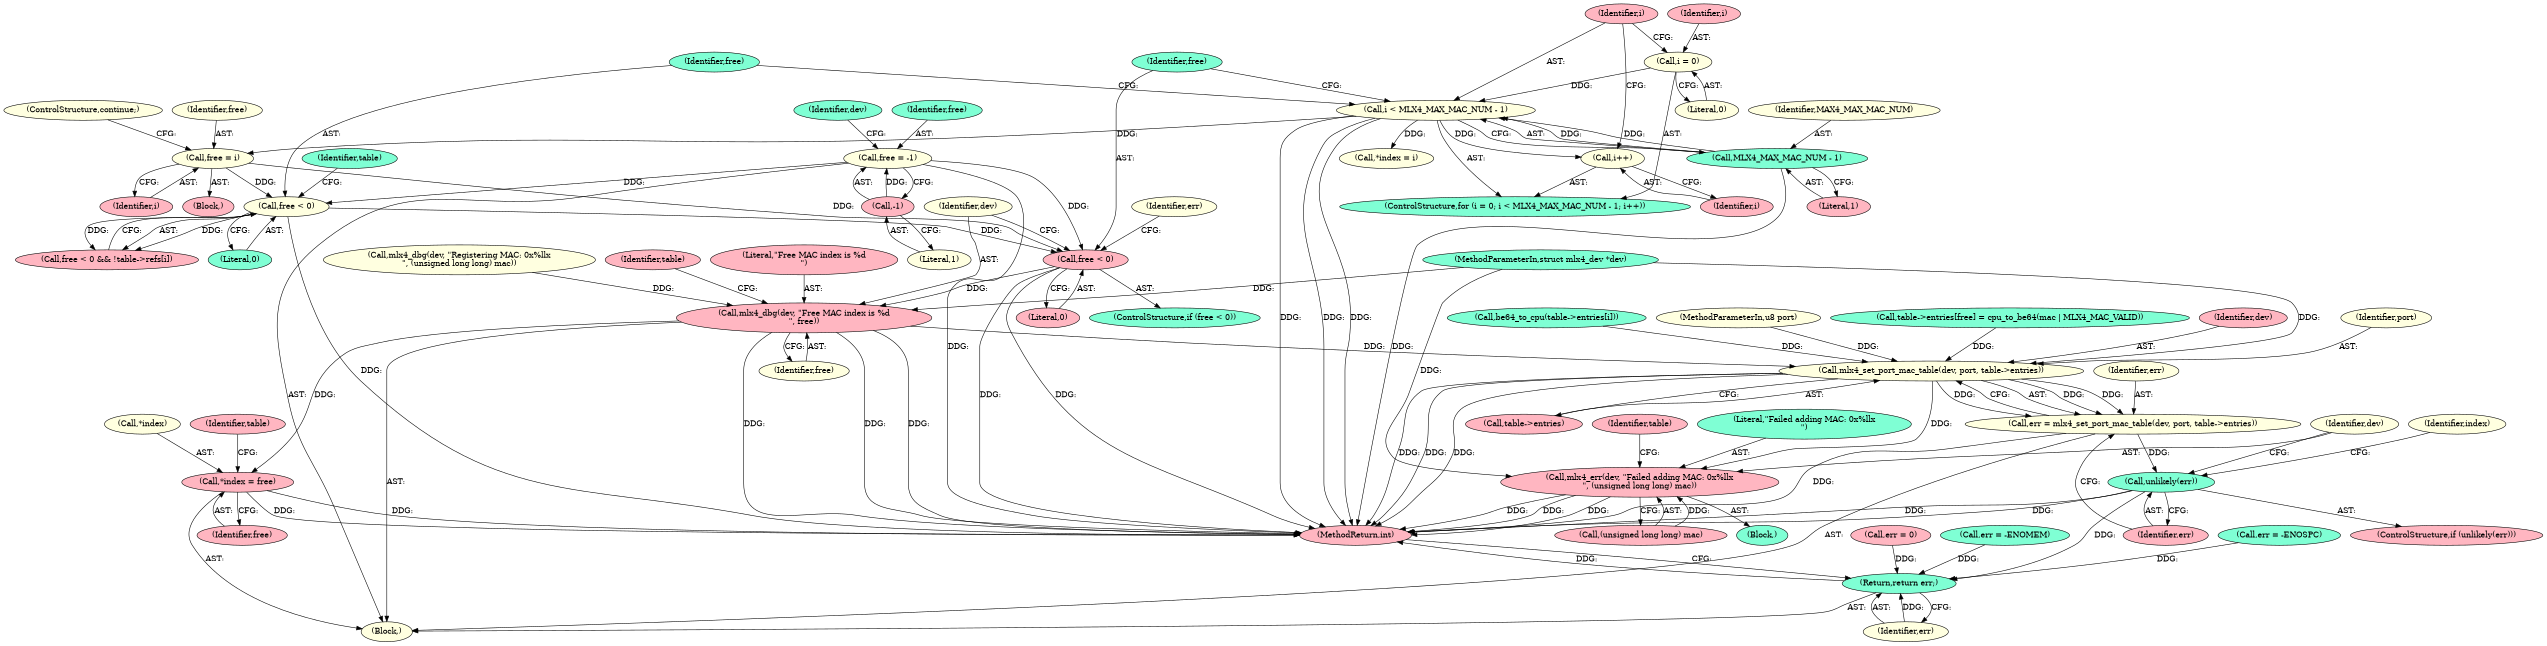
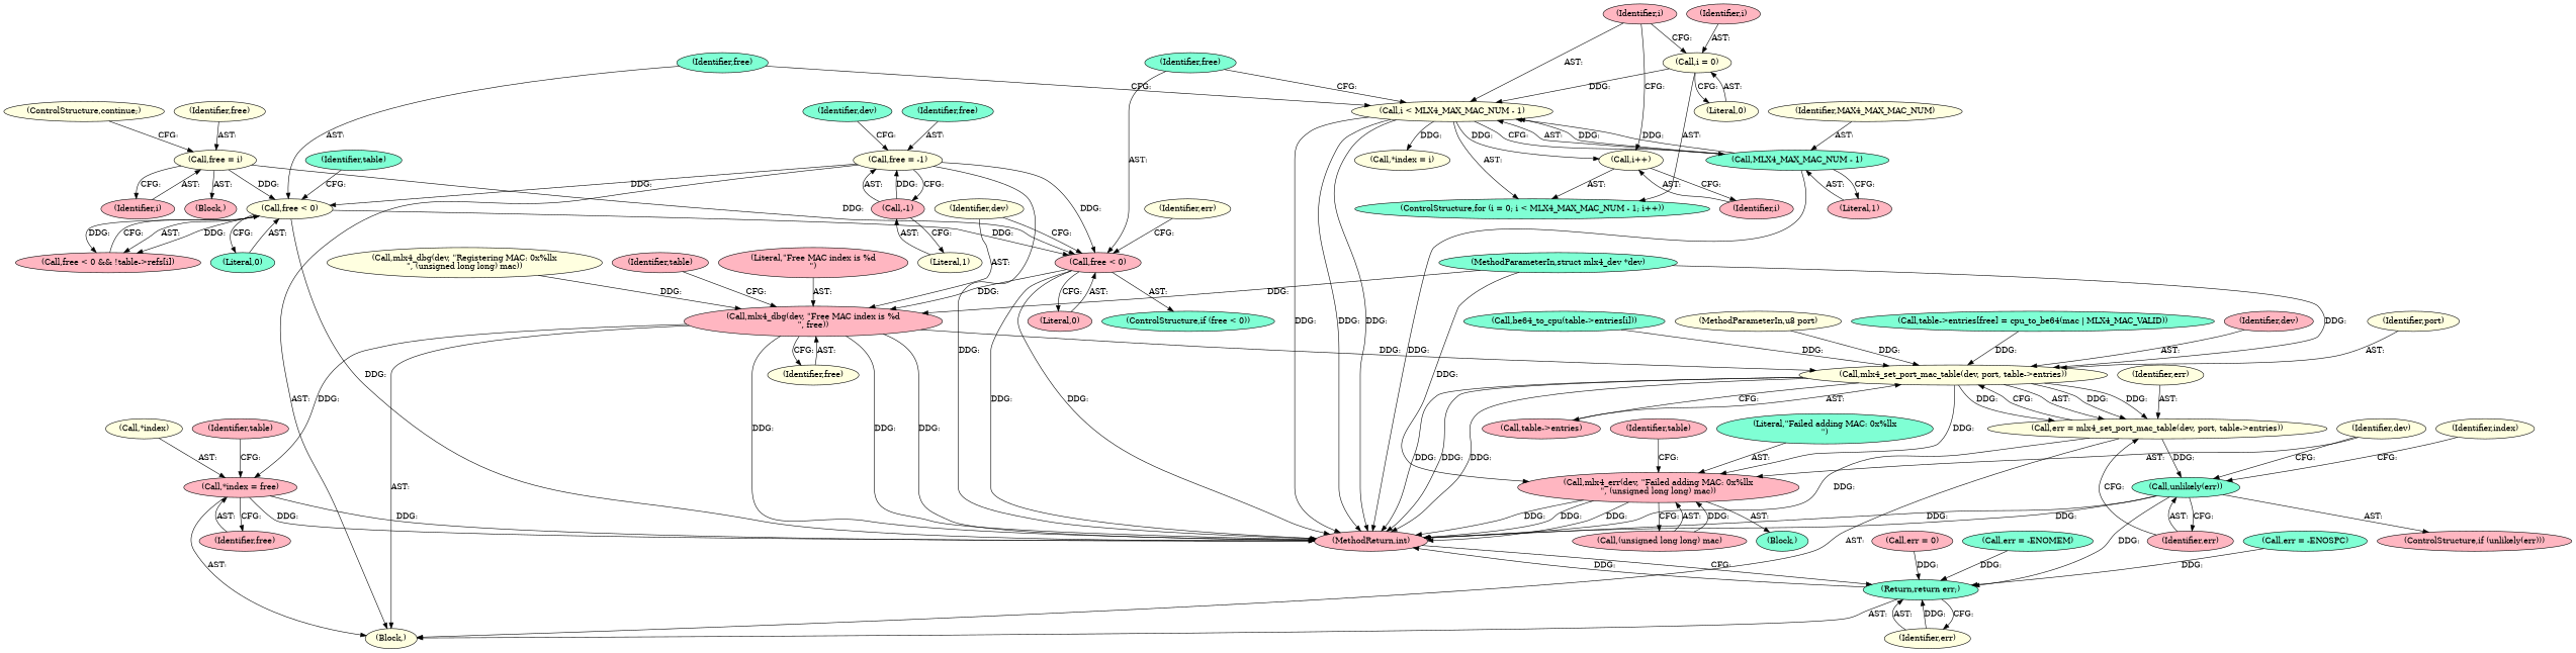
  digraph {
    node [fillcolor=lightyellow style=filled]
    n1 [fillcolor=lightpink label="(Call,free < 0)"]
    n2 [fillcolor=lightpink label="(Call,mlx4_dbg(dev, \"Free MAC index is %d\n\", free))"]
    n3 [fillcolor=lightpink label="(Literal,0)"]
    n4 [fillcolor=lightpink label="(MethodReturn,int)"]
    n5 [fillcolor=aquamarine label="(ControlStructure,if (free < 0))"]
    n6 [label="(Block,)"]
    n7 [label="(Call,mlx4_set_port_mac_table(dev, port, table->entries))"]
    n8 [fillcolor=lightpink label="(Call,*index = free)"]
    n9 [label="(Identifier,free)"]
    n10 [fillcolor=aquamarine label="(Return,return err;)"]
    n11 [label="(Call,free < 0)"]
    n12 [fillcolor=lightpink label="(Call,free < 0 && !table->refs[i])"]
    n13 [fillcolor=aquamarine label="(Literal,0)"]
    n14 [label="(Call,free = i)"]
    n15 [fillcolor=lightpink label="(Identifier,i)"]
    n16 [fillcolor=lightpink label="(Block,)"]
    n17 [label="(Call,i < MLX4_MAX_MAC_NUM - 1)"]
    n18 [label="(Call,i++)"]
    n19 [fillcolor=aquamarine label="(Call,MLX4_MAX_MAC_NUM - 1)"]
    n20 [fillcolor=aquamarine label="(ControlStructure,for (i = 0; i < MLX4_MAX_MAC_NUM - 1; i++))"]
    n21 [label="(Call,*index = i)"]
    n22 [fillcolor=lightpink label="(Identifier,i)"]
    n23 [fillcolor=lightpink label="(Literal,1)"]
    n24 [label="(Call,i = 0)"]
    n25 [label="(Literal,0)"]
    n26 [label="(Call,free = -1)"]
    n27 [fillcolor=lightpink label="(Call,-1)"]
    n28 [label="(Literal,1)"]
    n29 [label="(Call,err = mlx4_set_port_mac_table(dev, port, table->entries))"]
    n30 [fillcolor=lightpink label="(Call,mlx4_err(dev, \"Failed adding MAC: 0x%llx\n\", (unsigned long long) mac))"]
    n31 [fillcolor=lightpink label="(Call,table->entries)"]
    n32 [fillcolor=lightpink label="(Identifier,free)"]
    n33 [fillcolor=aquamarine label="(Call,unlikely(err))"]
    n34 [fillcolor=lightpink label="(Call,(unsigned long long) mac)"]
    n35 [fillcolor=aquamarine label="(Block,)"]
    n36 [fillcolor=lightpink label="(ControlStructure,if (unlikely(err)))"]
    n37 [fillcolor=lightpink label="(Identifier,err)"]
    n38 [label="(Identifier,err)"]
    n39 [label="(Call,mlx4_dbg(dev, \"Registering MAC: 0x%llx\n\", (unsigned long long) mac))"]
    n40 [label="(Identifier,free)"]
    n41 [fillcolor=lightpink label="(Call,err = 0)"]
    n42 [label="(Identifier,port)"]
    n43 [label="(ControlStructure,continue;)"]
    n44 [fillcolor=aquamarine label="(MethodParameterIn,struct mlx4_dev *dev)"]
    n45 [fillcolor=aquamarine label="(Call,be64_to_cpu(table->entries[i]))"]
    n46 [label="(Identifier,dev)"]
    n47 [fillcolor=lightpink label="(Identifier,table)"]
    n48 [fillcolor=aquamarine label="(Call,err = -ENOMEM)"]
    n49 [label="(Call,*index)"]
    n50 [fillcolor=aquamarine label="(Identifier,table)"]
    n51 [fillcolor=aquamarine label="(Identifier,dev)"]
    n52 [fillcolor=aquamarine label="(Identifier,free)"]
    n53 [label="(Identifier,err)"]
    n54 [fillcolor=aquamarine label="(Identifier,free)"]
    n55 [fillcolor=lightpink label="(Identifier,table)"]
    n56 [fillcolor=aquamarine label="(Identifier,free)"]
    n57 [label="(MethodParameterIn,u8 port)"]
    n58 [fillcolor=lightpink label="(Identifier,i)"]
    n59 [fillcolor=lightpink label="(Identifier,table)"]
    n60 [fillcolor=lightpink label="(Identifier,i)"]
    n61 [fillcolor=aquamarine label="(Call,table->entries[free] = cpu_to_be64(mac | MLX4_MAC_VALID))"]
    n62 [label="(Identifier,MAX4_MAX_MAC_NUM)"]
    n63 [fillcolor=lightpink label="(Literal,\"Free MAC index is %d\n\")"]
    n64 [fillcolor=lightpink label="(Identifier,dev)"]
    n65 [label="(Identifier,index)"]
    n66 [fillcolor=aquamarine label="(Literal,\"Failed adding MAC: 0x%llx\n\")"]
    n67 [label="(Identifier,err)"]
    n68 [label="(Identifier,dev)"]
    n69 [fillcolor=aquamarine label="(Call,err = -ENOSPC)"]
    n1 -> n2 [label="DDG: "]
    n1 -> n3 [label="CFG: "]
    n1 -> n4 [label="DDG: "]
    n1 -> n4 [label="DDG: "]
    n1 -> n5 [label="AST: "]
    n2 -> n4 [label="DDG: "]
    n2 -> n4 [label="DDG: "]
    n2 -> n4 [label="DDG: "]
    n2 -> n6 [label="AST: "]
    n2 -> n7 [label="DDG: "]
    n2 -> n8 [label="DDG: "]
    n2 -> n9 [label="CFG: "]
    n3 -> n1 [label="AST: "]
    n4 -> n10 [label="CFG: "]
    n7 -> n4 [label="DDG: "]
    n7 -> n4 [label="DDG: "]
    n7 -> n4 [label="DDG: "]
    n7 -> n29 [label="AST: "]
    n7 -> n29 [label="DDG: "]
    n7 -> n29 [label="DDG: "]
    n7 -> n29 [label="DDG: "]
    n7 -> n30 [label="DDG: "]
    n7 -> n31 [label="CFG: "]
    n8 -> n4 [label="DDG: "]
    n8 -> n4 [label="DDG: "]
    n8 -> n6 [label="AST: "]
    n8 -> n32 [label="CFG: "]
    n9 -> n2 [label="AST: "]
    n10 -> n4 [label="DDG: "]
    n10 -> n6 [label="AST: "]
    n10 -> n38 [label="CFG: "]
    n11 -> n1 [label="DDG: "]
    n11 -> n4 [label="DDG: "]
    n11 -> n12 [label="AST: "]
    n11 -> n12 [label="DDG: "]
    n11 -> n12 [label="DDG: "]
    n11 -> n13 [label="CFG: "]
    n12 -> n11 [label="CFG: "]
    n13 -> n11 [label="AST: "]
    n14 -> n1 [label="DDG: "]
    n14 -> n11 [label="DDG: "]
    n14 -> n15 [label="CFG: "]
    n14 -> n16 [label="AST: "]
    n15 -> n14 [label="AST: "]
    n17 -> n4 [label="DDG: "]
    n17 -> n4 [label="DDG: "]
    n17 -> n4 [label="DDG: "]
-   n17 -> n14 [label="DDG: "]
    n17 -> n18 [label="DDG: "]
    n17 -> n19 [label="CFG: "]
    n17 -> n20 [label="AST: "]
    n17 -> n21 [label="DDG: "]
    n18 -> n20 [label="AST: "]
    n18 -> n22 [label="CFG: "]
    n19 -> n4 [label="DDG: "]
    n19 -> n17 [label="AST: "]
    n19 -> n17 [label="DDG: "]
    n19 -> n17 [label="DDG: "]
    n19 -> n23 [label="CFG: "]
    n22 -> n18 [label="AST: "]
    n23 -> n19 [label="AST: "]
    n24 -> n17 [label="DDG: "]
    n24 -> n20 [label="AST: "]
    n24 -> n25 [label="CFG: "]
    n25 -> n24 [label="AST: "]
    n26 -> n1 [label="DDG: "]
    n26 -> n4 [label="DDG: "]
    n26 -> n6 [label="AST: "]
    n26 -> n11 [label="DDG: "]
    n26 -> n27 [label="CFG: "]
    n27 -> n26 [label="AST: "]
    n27 -> n26 [label="DDG: "]
    n27 -> n28 [label="CFG: "]
    n28 -> n27 [label="AST: "]
    n29 -> n4 [label="DDG: "]
    n29 -> n6 [label="AST: "]
    n29 -> n7 [label="CFG: "]
    n29 -> n33 [label="DDG: "]
    n30 -> n4 [label="DDG: "]
    n30 -> n4 [label="DDG: "]
    n30 -> n4 [label="DDG: "]
    n30 -> n34 [label="CFG: "]
    n30 -> n35 [label="AST: "]
    n31 -> n7 [label="AST: "]
    n32 -> n8 [label="AST: "]
    n33 -> n4 [label="DDG: "]
    n33 -> n4 [label="DDG: "]
    n33 -> n10 [label="DDG: "]
    n33 -> n36 [label="AST: "]
    n33 -> n37 [label="CFG: "]
    n34 -> n30 [label="AST: "]
    n34 -> n30 [label="DDG: "]
    n37 -> n29 [label="CFG: "]
    n37 -> n33 [label="AST: "]
    n38 -> n10 [label="AST: "]
    n38 -> n10 [label="DDG: "]
    n39 -> n2 [label="DDG: "]
    n40 -> n14 [label="AST: "]
    n41 -> n10 [label="DDG: "]
    n42 -> n7 [label="AST: "]
    n43 -> n14 [label="CFG: "]
    n44 -> n2 [label="DDG: "]
    n44 -> n7 [label="DDG: "]
    n44 -> n30 [label="DDG: "]
    n45 -> n7 [label="DDG: "]
    n46 -> n30 [label="AST: "]
    n46 -> n33 [label="CFG: "]
    n47 -> n2 [label="CFG: "]
    n48 -> n10 [label="DDG: "]
    n49 -> n8 [label="AST: "]
    n50 -> n11 [label="CFG: "]
    n51 -> n26 [label="CFG: "]
    n52 -> n1 [label="AST: "]
    n52 -> n17 [label="CFG: "]
    n53 -> n29 [label="AST: "]
    n54 -> n26 [label="AST: "]
    n55 -> n30 [label="CFG: "]
    n56 -> n11 [label="AST: "]
    n56 -> n17 [label="CFG: "]
    n57 -> n7 [label="DDG: "]
    n58 -> n17 [label="AST: "]
    n58 -> n18 [label="CFG: "]
    n58 -> n24 [label="CFG: "]
    n59 -> n8 [label="CFG: "]
    n60 -> n24 [label="AST: "]
    n61 -> n7 [label="DDG: "]
    n62 -> n19 [label="AST: "]
    n63 -> n2 [label="AST: "]
    n64 -> n7 [label="AST: "]
    n65 -> n33 [label="CFG: "]
    n66 -> n30 [label="AST: "]
    n67 -> n1 [label="CFG: "]
    n68 -> n1 [label="CFG: "]
    n68 -> n2 [label="AST: "]
    n69 -> n10 [label="DDG: "]
  }
